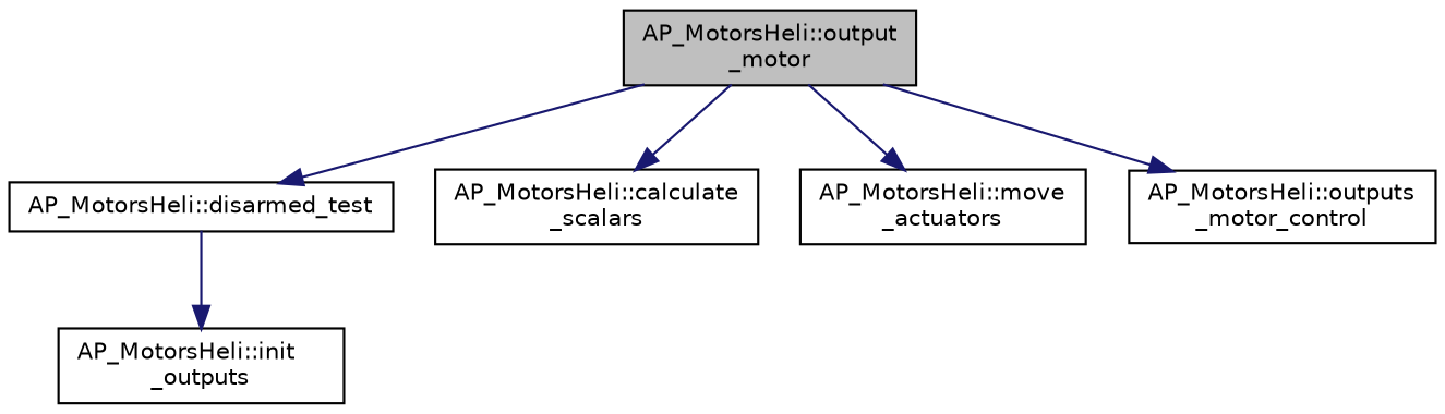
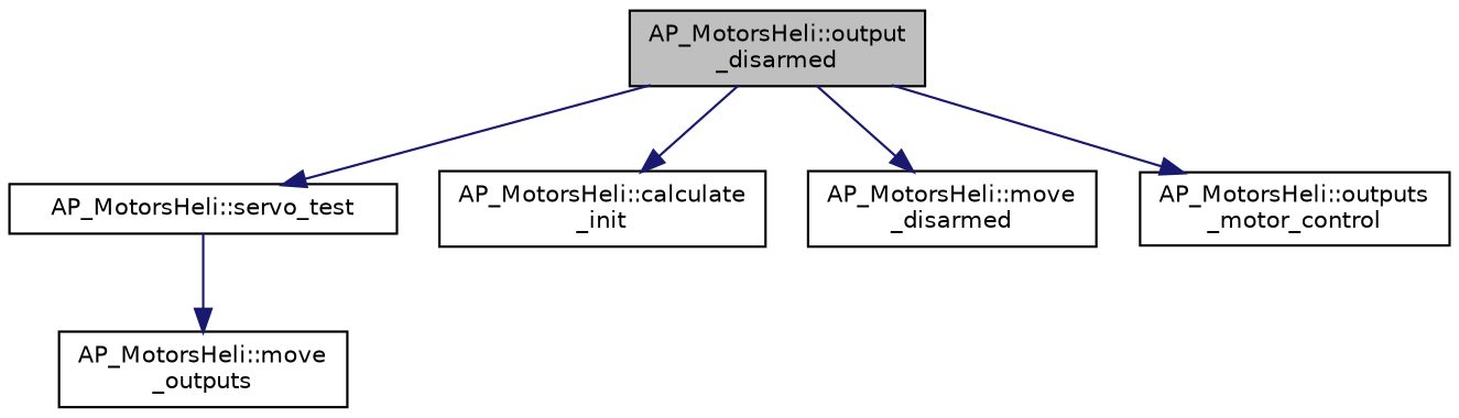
  digraph {
    rankdir=TB
    node [color=black fillcolor=white fontname=Helvetica fontsize=10 shape=record style=filled]
    edge [color=midnightblue fontname=Helvetica fontsize=10 labelfontname=Helvetica labelfontsize=10 style=solid]
-   n1 [fillcolor=grey75 fontcolor=black height=0.2 label="AP_MotorsHeli::output\l_motor" width=0.4]
-   n2 [height=0.2 label="AP_MotorsHeli::disarmed_test" width=0.4]
-   n3 [height=0.2 label="AP_MotorsHeli::calculate\l_scalars" width=0.4]
-   n4 [height=0.2 label="AP_MotorsHeli::move\l_actuators" width=0.4]
+   n1 [fillcolor=grey75 fontcolor=black height=0.2 label="AP_MotorsHeli::output\l_disarmed" width=0.4]
+   n2 [height=0.2 label="AP_MotorsHeli::servo_test" width=0.4]
+   n3 [height=0.2 label="AP_MotorsHeli::calculate\l_init" width=0.4]
+   n4 [height=0.2 label="AP_MotorsHeli::move\l_disarmed" width=0.4]
    n5 [height=0.2 label="AP_MotorsHeli::outputs\l_motor_control" width=0.4]
-   n6 [height=0.2 label="AP_MotorsHeli::init\l_outputs" width=0.4]
+   n6 [height=0.2 label="AP_MotorsHeli::move\l_outputs" width=0.4]
    n1 -> n2
    n1 -> n3
    n1 -> n4
    n1 -> n5
    n2 -> n6
  }
